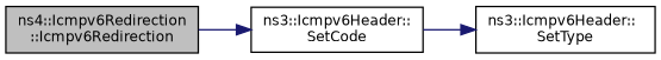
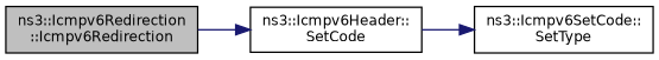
  digraph {
    rankdir=LR
    node [color=black fillcolor=white fontname=Helvetica fontsize=10 shape=record style=filled]
    edge [color=midnightblue fontname=Helvetica fontsize=10 labelfontname=Helvetica labelfontsize=10 style=solid]
-   n1 [fillcolor=grey75 fontcolor=black height=0.2 label="ns4::Icmpv6Redirection\l::Icmpv6Redirection" width=0.4]
+   n1 [fillcolor=grey75 fontcolor=black height=0.2 label="ns3::Icmpv6Redirection\l::Icmpv6Redirection" width=0.4]
    n2 [height=0.2 label="ns3::Icmpv6Header::\lSetCode" width=0.4]
-   n3 [height=0.2 label="ns3::Icmpv6Header::\lSetType" width=0.4]
+   n3 [height=0.2 label="ns3::Icmpv6SetCode::\lSetType" width=0.4]
    n1 -> n2
    n2 -> n3
  }
